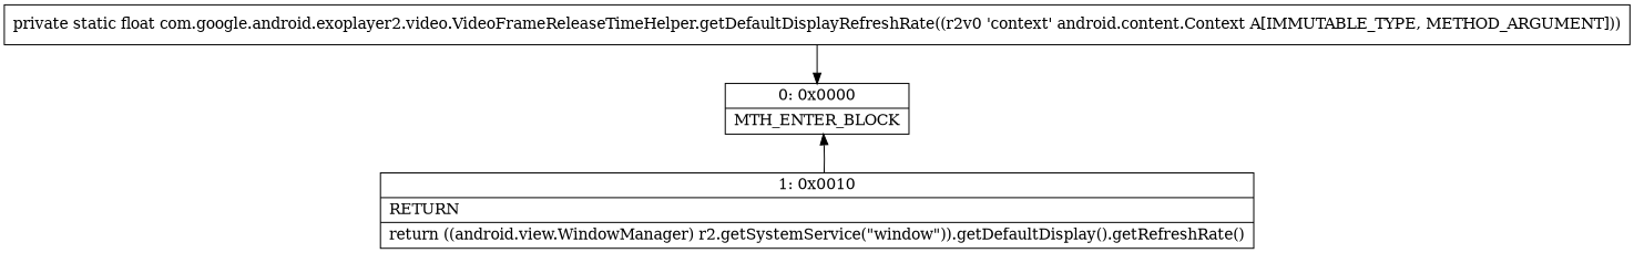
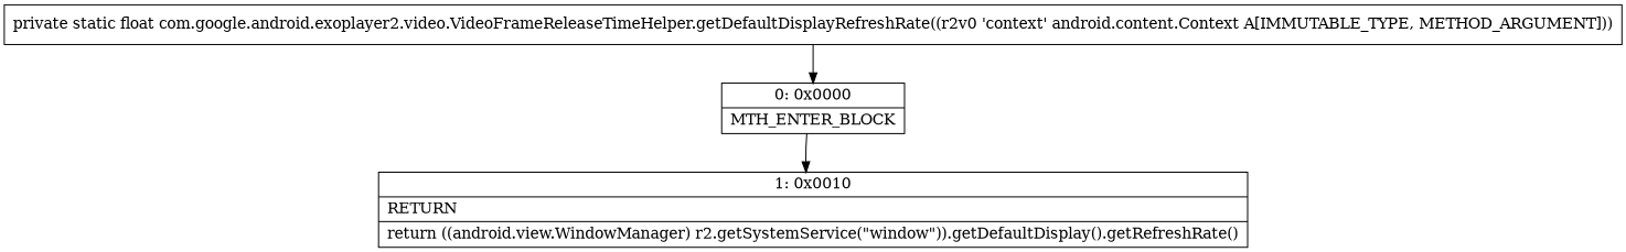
  digraph {
    node [shape=record]
    n1 [label="{0\:\ 0x0000|MTH_ENTER_BLOCK\l}"]
    n2 [label="{1\:\ 0x0010|RETURN\l|return ((android.view.WindowManager) r2.getSystemService(\"window\")).getDefaultDisplay().getRefreshRate()\l}"]
    n3 [label="{private static float com.google.android.exoplayer2.video.VideoFrameReleaseTimeHelper.getDefaultDisplayRefreshRate((r2v0 'context' android.content.Context A[IMMUTABLE_TYPE, METHOD_ARGUMENT])) }"]
-   n2 -> n1
+   n1 -> n2
    n3 -> n1
  }
